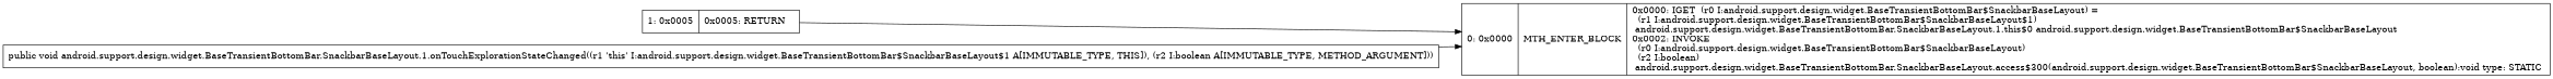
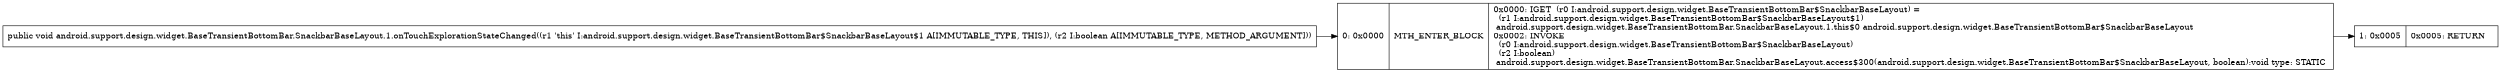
  digraph {
    rankdir=LR
    node [shape=record]
    n1 [label="{0\:\ 0x0000|MTH_ENTER_BLOCK\l|0x0000: IGET  (r0 I:android.support.design.widget.BaseTransientBottomBar$SnackbarBaseLayout) = \l  (r1 I:android.support.design.widget.BaseTransientBottomBar$SnackbarBaseLayout$1)\l android.support.design.widget.BaseTransientBottomBar.SnackbarBaseLayout.1.this$0 android.support.design.widget.BaseTransientBottomBar$SnackbarBaseLayout \l0x0002: INVOKE  \l  (r0 I:android.support.design.widget.BaseTransientBottomBar$SnackbarBaseLayout)\l  (r2 I:boolean)\l android.support.design.widget.BaseTransientBottomBar.SnackbarBaseLayout.access$300(android.support.design.widget.BaseTransientBottomBar$SnackbarBaseLayout, boolean):void type: STATIC \l}"]
    n2 [label="{1\:\ 0x0005|0x0005: RETURN   \l}"]
    n3 [label="{public void android.support.design.widget.BaseTransientBottomBar.SnackbarBaseLayout.1.onTouchExplorationStateChanged((r1 'this' I:android.support.design.widget.BaseTransientBottomBar$SnackbarBaseLayout$1 A[IMMUTABLE_TYPE, THIS]), (r2 I:boolean A[IMMUTABLE_TYPE, METHOD_ARGUMENT])) }"]
-   n2 -> n1
+   n1 -> n2
    n3 -> n1
  }
